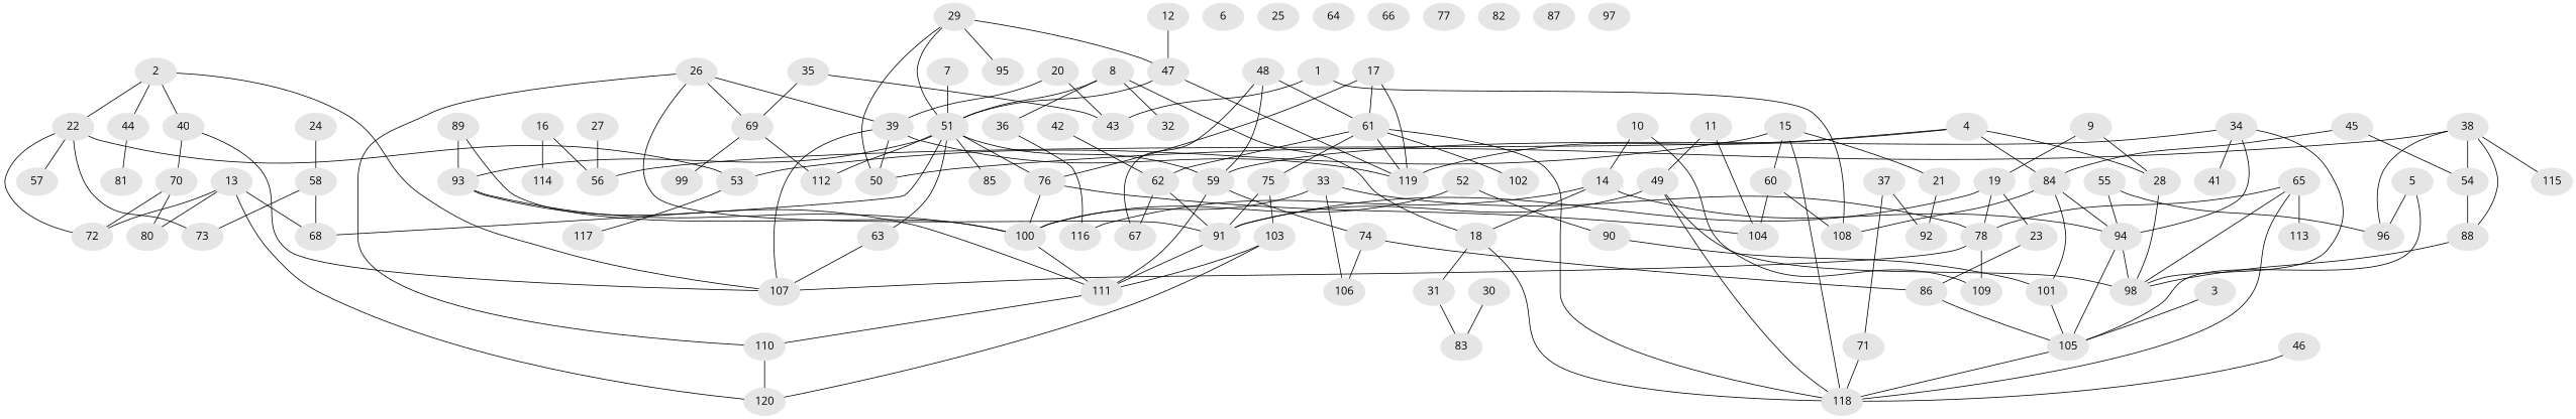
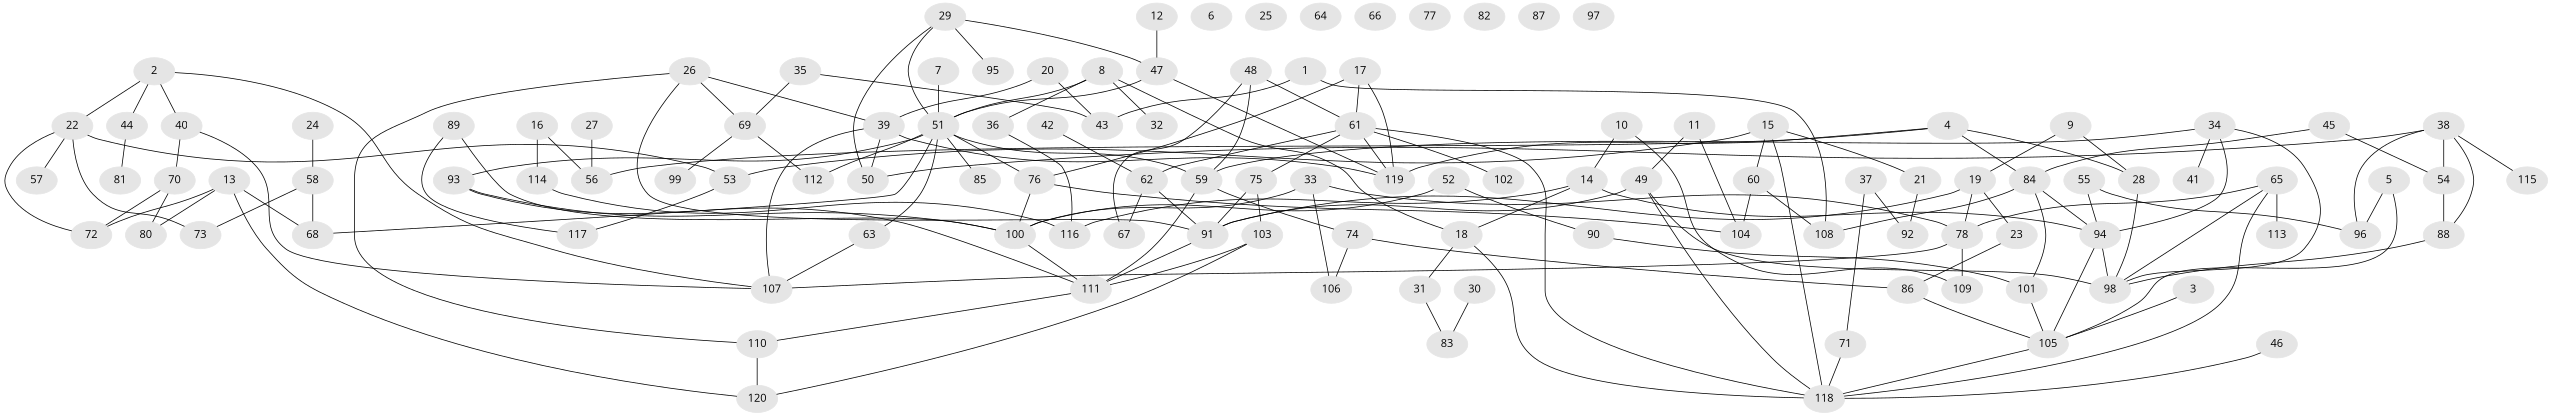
  graph {
    fontname="Open Sans"
    node [color=gray90 fontname="Open Sans" style=filled]
    edge [fontname="Open Sans"]
    1
    43
    108
    2
    22
    40
    44
    107
    72
    53
    57
    73
    70
    81
    3
    105
    118
    4
    28
    56
    84
    119
    98
    94
    101
    5
    96
    6
    7
    51
    68
    76
    59
    63
    85
    93
    112
    8
    18
    32
    36
    31
    116
    9
    19
    23
    78
    91
    10
    14
    109
    11
    49
    104
    12
    47
    13
    80
    120
    15
    21
    60
    92
    117
    16
    114
    17
    61
    62
    75
    102
    100
    83
    86
    111
    20
    39
    50
    24
    58
    25
    26
    69
    110
    99
    27
    29
    95
    30
    33
    106
    34
    41
    74
    35
    37
    71
    38
    54
    88
    115
    42
    67
    45
    46
    48
    52
    90
    55
    103
    64
    65
    113
    66
    77
    82
    87
    89
    97
    1 -- 43
    1 -- 108
    2 -- 22
    2 -- 40
    2 -- 44
    2 -- 107
    22 -- 72
    22 -- 53
    22 -- 57
    22 -- 73
    40 -- 107
    40 -- 70
    44 -- 81
    53 -- 117
    70 -- 72
    70 -- 80
    3 -- 105
    105 -- 118
    4 -- 28
    4 -- 56
    4 -- 84
    4 -- 119
    28 -- 98
    84 -- 108
    84 -- 94
    84 -- 101
    94 -- 105
    94 -- 98
    101 -- 105
    5 -- 105
    5 -- 96
    7 -- 51
    51 -- 68
    51 -- 76
    51 -- 59
    51 -- 63
    51 -- 85
    51 -- 93
    51 -- 112
    76 -- 104
    76 -- 100
    59 -- 111
    59 -- 74
    63 -- 107
    93 -- 100
    93 -- 111
    8 -- 51
    8 -- 18
    8 -- 32
    8 -- 36
    18 -- 118
    18 -- 31
    36 -- 116
    31 -- 83
    9 -- 28
    9 -- 19
    19 -- 23
    19 -- 78
    19 -- 91
    23 -- 86
    78 -- 107
    78 -- 109
    91 -- 111
    10 -- 14
    10 -- 109
    14 -- 94
    14 -- 18
    14 -- 116
    11 -- 49
    11 -- 104
    49 -- 118
    49 -- 98
    49 -- 91
    12 -- 47
    47 -- 119
    47 -- 51
    13 -- 72
    13 -- 68
    13 -- 80
    13 -- 120
    15 -- 53
    15 -- 118
    15 -- 21
    15 -- 60
    21 -- 92
    60 -- 108
    60 -- 104
    16 -- 56
    16 -- 114
+   114 -- 116
    17 -- 119
    17 -- 76
    17 -- 61
    61 -- 118
    61 -- 119
    61 -- 62
    61 -- 75
    61 -- 102
    62 -- 91
    62 -- 67
    75 -- 91
    75 -- 103
    100 -- 111
    86 -- 105
    111 -- 110
    20 -- 43
    20 -- 39
    39 -- 107
    39 -- 119
    39 -- 50
    24 -- 58
    58 -- 73
    58 -- 68
    26 -- 91
    26 -- 39
    26 -- 69
    26 -- 110
    69 -- 112
    69 -- 99
    110 -- 120
    27 -- 56
    29 -- 51
    29 -- 47
    29 -- 50
    29 -- 95
    30 -- 83
    33 -- 78
    33 -- 100
    33 -- 106
    34 -- 98
    34 -- 94
    34 -- 59
    34 -- 41
    74 -- 86
    74 -- 106
    35 -- 43
    35 -- 69
    37 -- 92
    37 -- 71
    71 -- 118
    38 -- 96
    38 -- 50
    38 -- 54
    38 -- 88
    38 -- 115
    54 -- 88
    88 -- 98
    42 -- 62
    45 -- 84
    45 -- 54
    46 -- 118
    48 -- 59
    48 -- 61
    48 -- 67
    52 -- 100
    52 -- 90
    90 -- 101
    55 -- 94
    55 -- 96
    103 -- 120
    103 -- 111
    65 -- 118
    65 -- 98
    65 -- 78
    65 -- 113
-   89 -- 93
+   89 -- 117
    89 -- 100
  }
